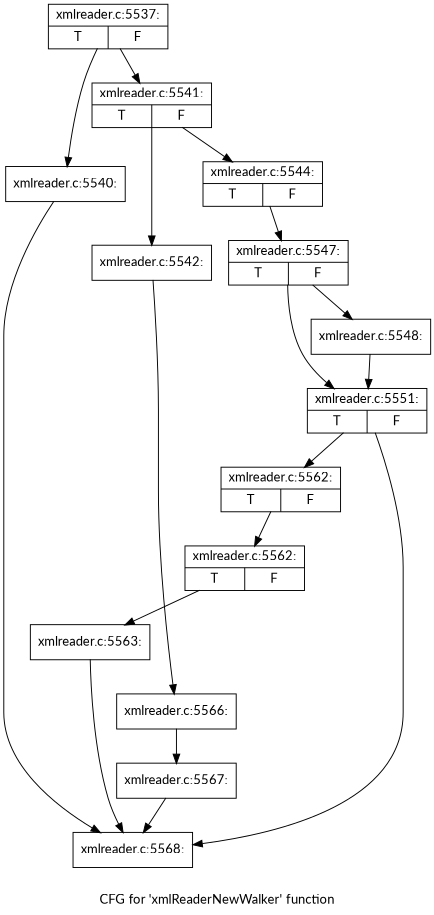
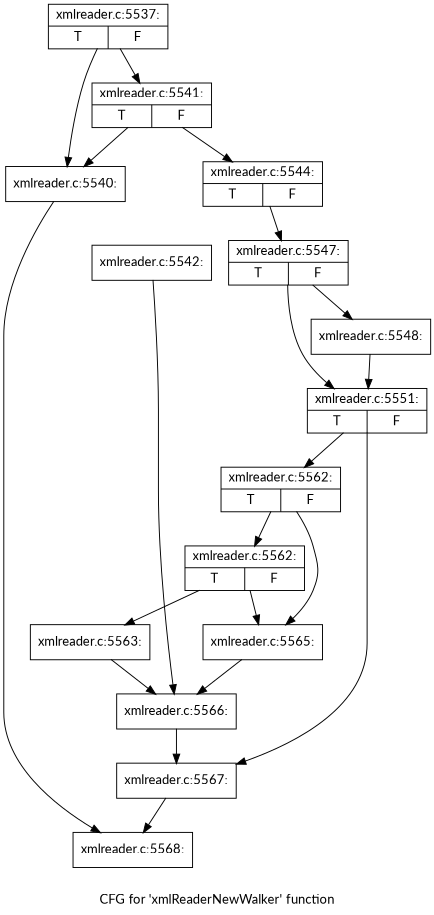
  digraph {
    fontname=Lato
    label="CFG for 'xmlReaderNewWalker' function"
    node [fontname=Lato shape=record]
    edge [fontname=Lato]
    n1 [label="{xmlreader.c:5537:|{<s0>T|<s1>F}}"]
    n2 [label="{xmlreader.c:5540:}"]
    n3 [label="{xmlreader.c:5541:|{<s0>T|<s1>F}}"]
    n4 [label="{xmlreader.c:5568:}"]
    n5 [label="{xmlreader.c:5542:}"]
    n6 [label="{xmlreader.c:5544:|{<s0>T|<s1>F}}"]
    n7 [label="{xmlreader.c:5566:}"]
    n8 [label="{xmlreader.c:5547:|{<s0>T|<s1>F}}"]
    n9 [label="{xmlreader.c:5548:}"]
    n10 [label="{xmlreader.c:5551:|{<s0>T|<s1>F}}"]
    n11 [label="{xmlreader.c:5562:|{<s0>T|<s1>F}}"]
    n12 [label="{xmlreader.c:5567:}"]
    n13 [label="{xmlreader.c:5562:|{<s0>T|<s1>F}}"]
+   n14 [label="{xmlreader.c:5565:}"]
    n15 [label="{xmlreader.c:5563:}"]
    n1 -> n2
    n1 -> n3
    n2 -> n4
-   n3 -> n5
+   n3 -> n2
    n3 -> n6
    n5 -> n7
    n6 -> n8
    n7 -> n12
    n8 -> n9
    n8 -> n10
    n9 -> n10
    n10 -> n11
-   n10 -> n4
+   n10 -> n12
    n11 -> n13
+   n11 -> n14
    n12 -> n4
+   n13 -> n14
    n13 -> n15
-   n15 -> n4
+   n14 -> n7
+   n15 -> n7
  }
